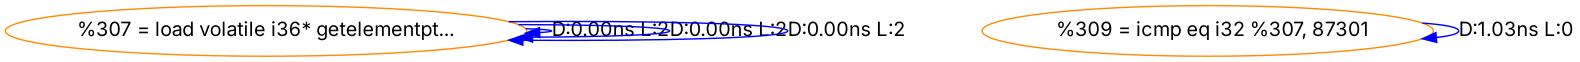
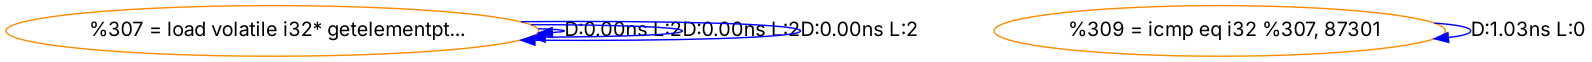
  digraph {
    fontname=Inter
    node [color=darkorange fontname=Inter]
    edge [color=blue fontname=Inter]
-   n1 [label="%307 = load volatile i36* getelementpt..."]
+   n1 [label="  %307 = load volatile i32* getelementpt..."]
    n2 [label="  %309 = icmp eq i32 %307, 87301"]
    n1 -> n1 [label="D:0.00ns L:2"]
    n1 -> n1 [label="D:0.00ns L:2"]
    n1 -> n1 [label="D:0.00ns L:2"]
    n2 -> n2 [label="D:1.03ns L:0"]
  }
